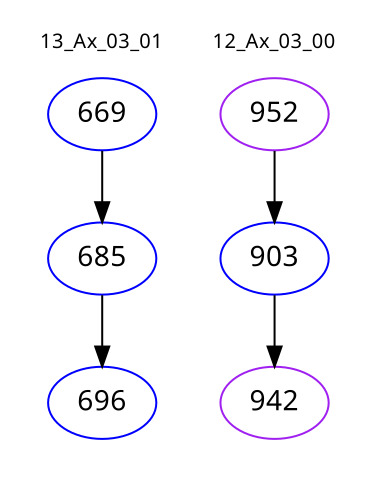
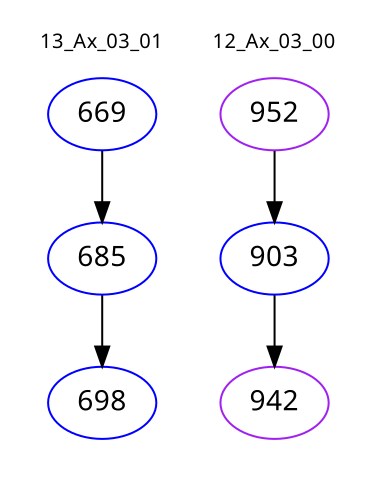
  digraph {
    fontname="Noto Sans"
    node [color=blue fontname="Noto Sans"]
    edge [color=black fontname="Noto Sans"]
    n1 [label=669]
    n2 [label=685]
-   n3 [label=696]
+   n3 [label=698]
    n4 [color=purple label=952]
    n5 [label=903]
    n6 [color=purple label=942]
    subgraph cluster_1 {
      color=white
      fontsize=10
      label="13_Ax_03_01"
      n1
      n2
      n3
    }
    subgraph cluster_2 {
      color=white
      fontsize=10
      label="12_Ax_03_00"
      n4
      n5
      n6
    }
    n1 -> n2
    n2 -> n3
    n4 -> n5
    n5 -> n6
  }
